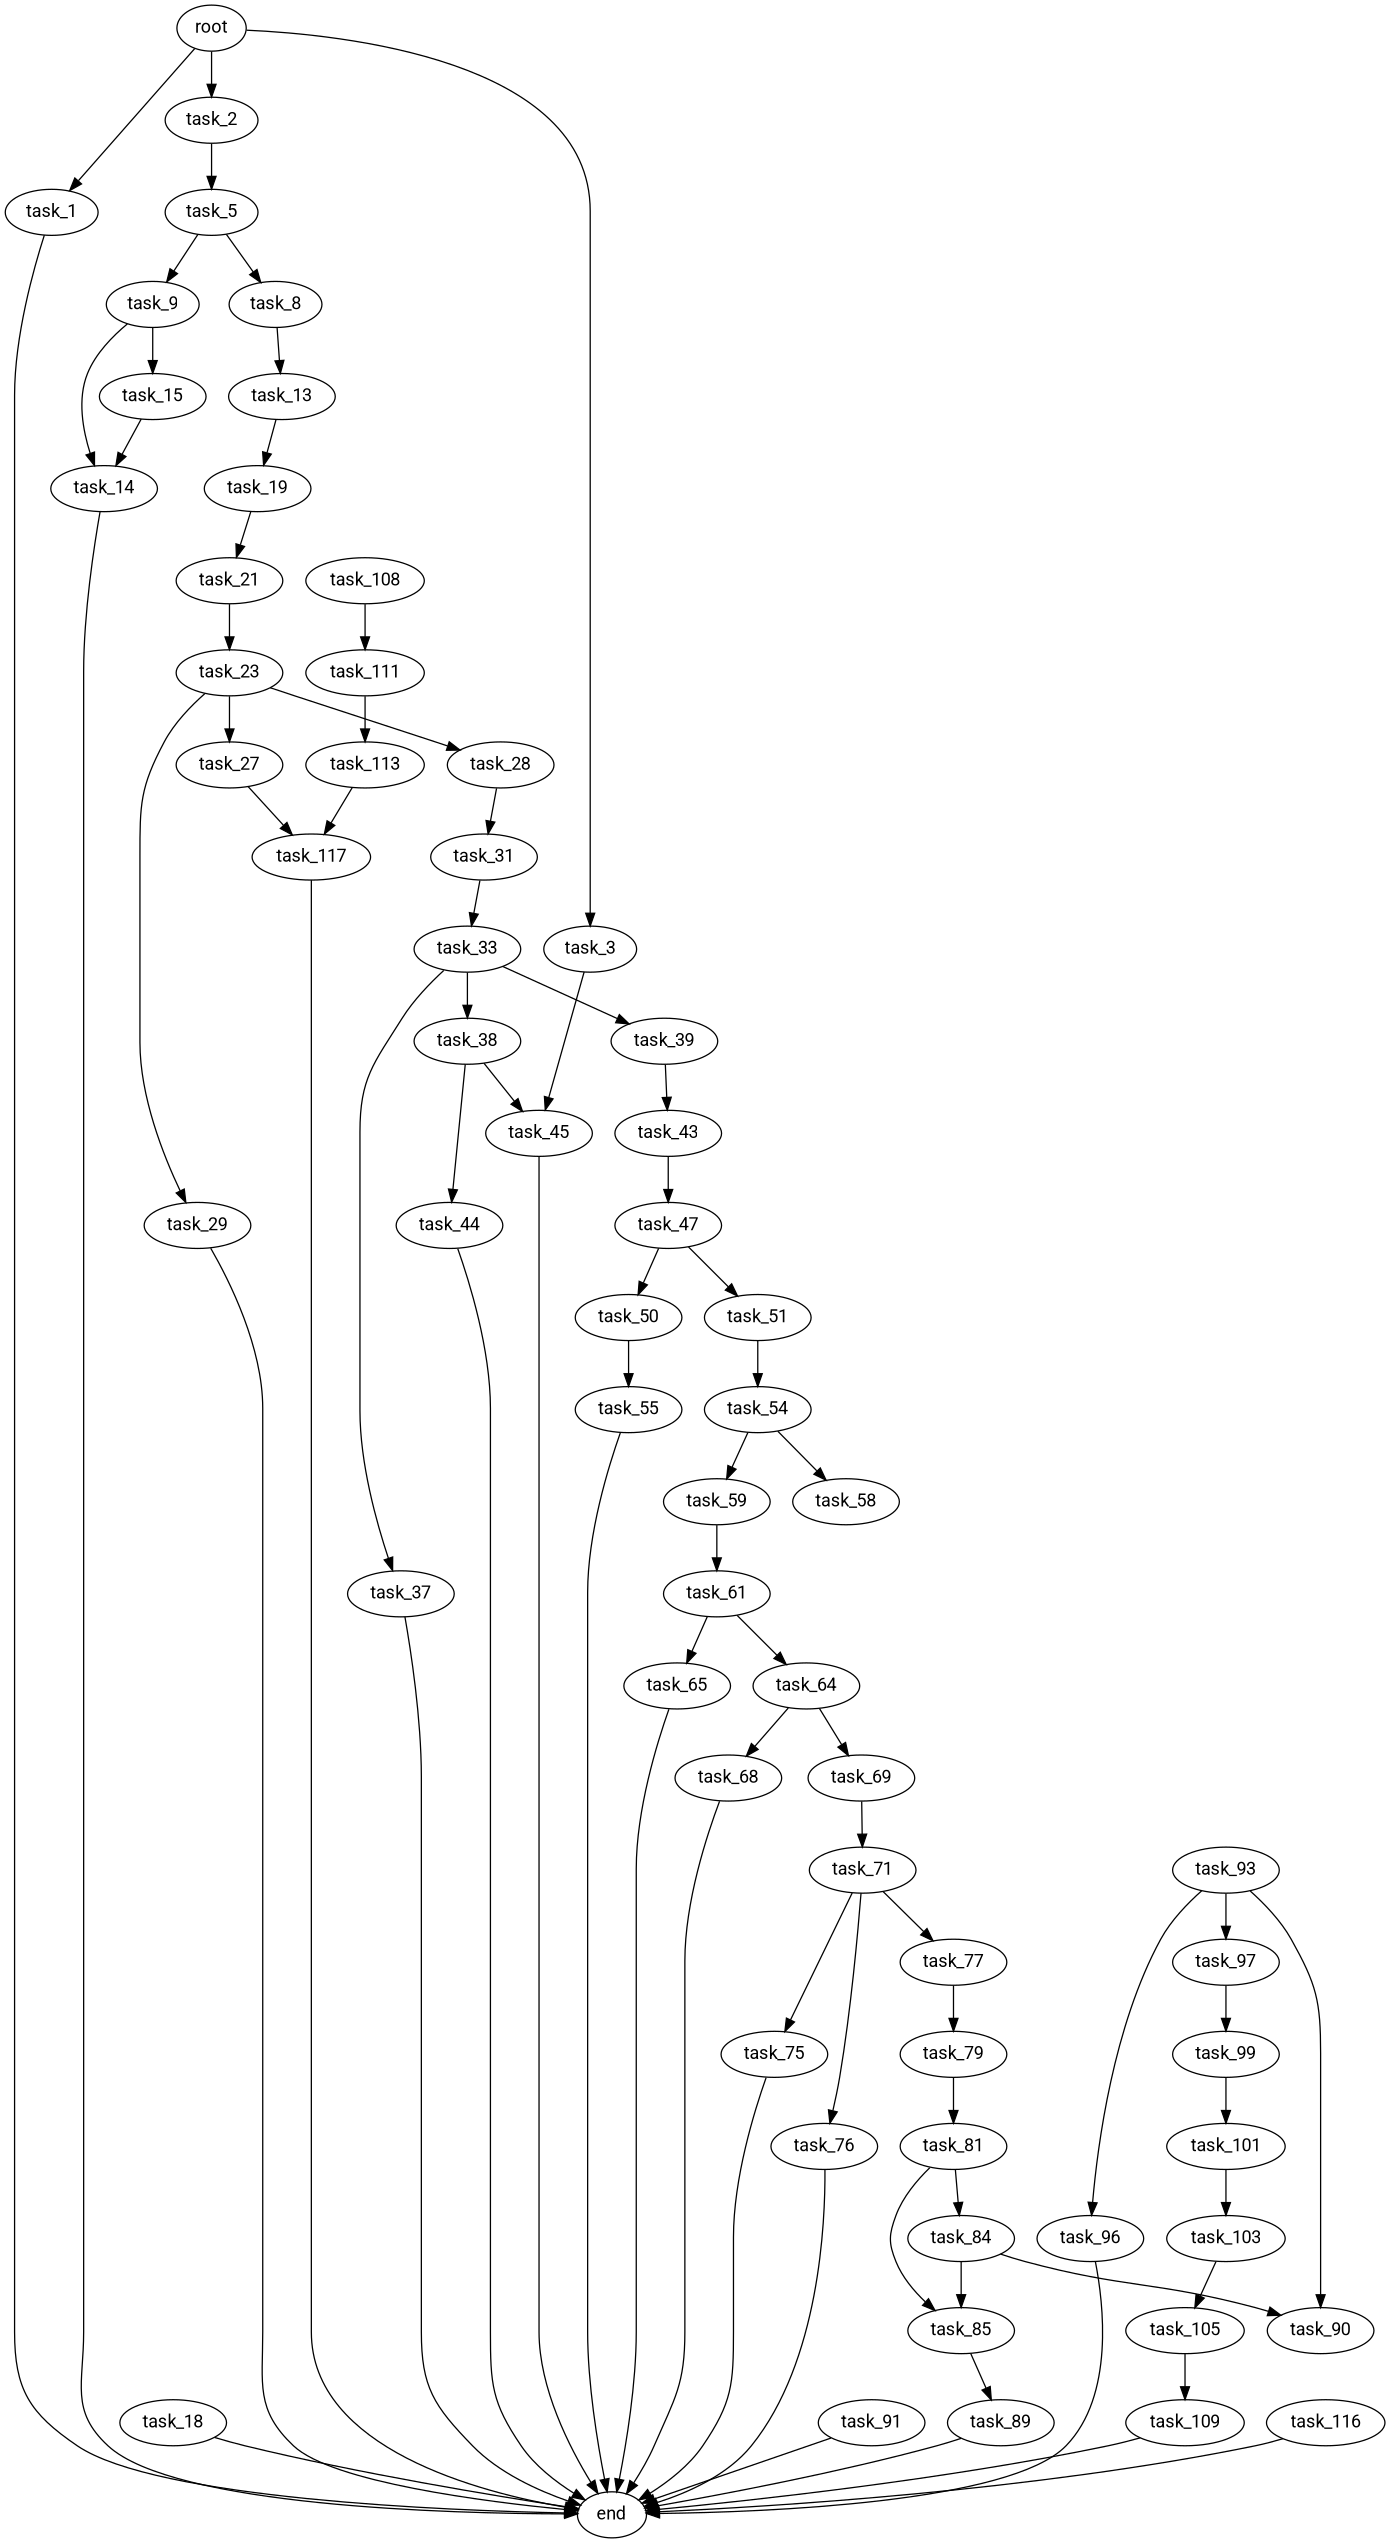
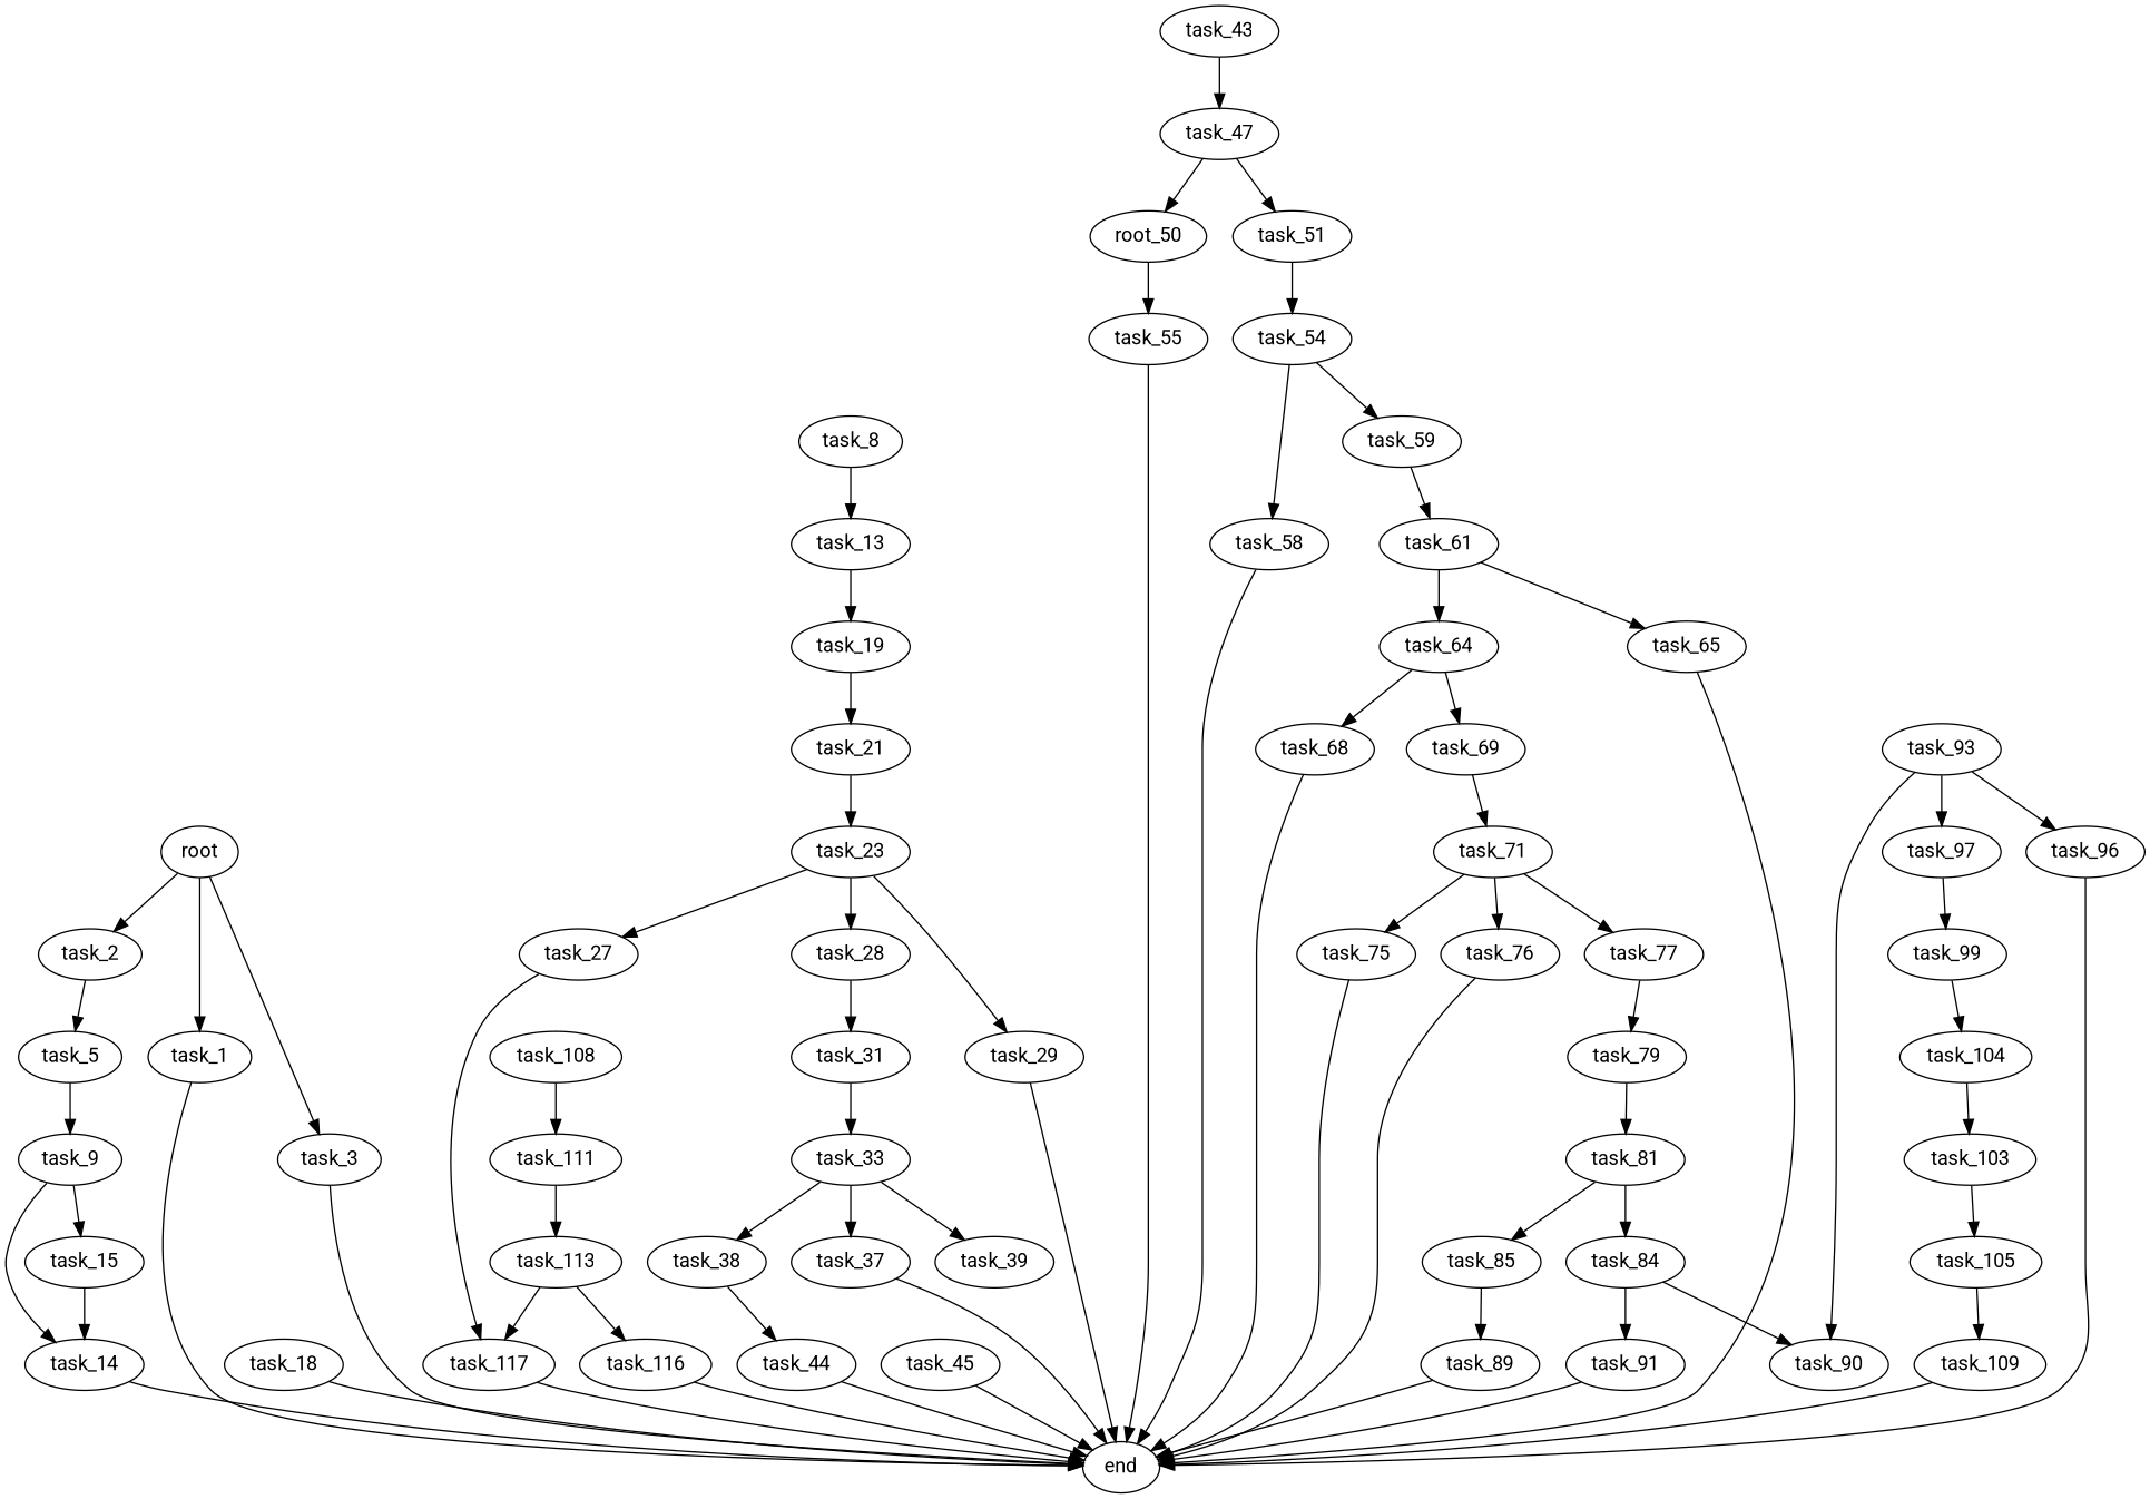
  digraph {
    fontname=Roboto
    node [fontname=Roboto]
    edge [fontname=Roboto]
    root
    task_1
    task_2
    task_3
    end
    task_5
    task_8
    task_9
    task_13
    task_14
    task_15
    task_19
    task_21
    task_18
    task_23
    task_27
    task_28
    task_29
    task_117
    task_31
    task_33
    task_37
    task_38
    task_39
    task_44
    task_45
    task_43
    task_47
-   task_50
+   task_50 [label=root_50]
    task_51
    task_55
    task_54
    task_58
    task_59
    task_61
    task_64
    task_65
    task_68
    task_69
    task_71
    task_75
    task_76
    task_77
    task_79
    task_81
    task_84
    task_85
    task_90
    task_91
    task_89
    task_93
    task_96
    task_97
    task_99
-   task_101
+   task_101 [label=task_104]
    task_103
    task_105
    task_109
    task_108
    task_111
    task_113
    task_116
    root -> task_1
    root -> task_2
    root -> task_3
    task_1 -> end
    task_2 -> task_5
-   task_3 -> task_45
-   task_5 -> task_8
+   task_3 -> end
    task_5 -> task_9
    task_8 -> task_13
    task_9 -> task_14
    task_9 -> task_15
    task_13 -> task_19
    task_14 -> end
    task_15 -> task_14
    task_19 -> task_21
    task_21 -> task_23
    task_18 -> end
    task_23 -> task_27
    task_23 -> task_28
    task_23 -> task_29
    task_27 -> task_117
    task_28 -> task_31
    task_29 -> end
    task_117 -> end
    task_31 -> task_33
    task_33 -> task_37
    task_33 -> task_38
    task_33 -> task_39
    task_37 -> end
    task_38 -> task_44
-   task_38 -> task_45
-   task_39 -> task_43
    task_44 -> end
    task_45 -> end
    task_43 -> task_47
    task_47 -> task_50
    task_47 -> task_51
    task_50 -> task_55
    task_51 -> task_54
    task_55 -> end
    task_54 -> task_58
    task_54 -> task_59
+   task_58 -> end
    task_59 -> task_61
    task_61 -> task_64
    task_61 -> task_65
    task_64 -> task_68
    task_64 -> task_69
    task_65 -> end
    task_68 -> end
    task_69 -> task_71
    task_71 -> task_75
    task_71 -> task_76
    task_71 -> task_77
    task_75 -> end
    task_76 -> end
    task_77 -> task_79
    task_79 -> task_81
    task_81 -> task_84
    task_81 -> task_85
    task_84 -> task_90
-   task_84 -> task_85
+   task_84 -> task_91
    task_85 -> task_89
    task_91 -> end
    task_89 -> end
    task_93 -> task_90
    task_93 -> task_96
    task_93 -> task_97
    task_96 -> end
    task_97 -> task_99
    task_99 -> task_101
    task_101 -> task_103
    task_103 -> task_105
    task_105 -> task_109
    task_109 -> end
    task_108 -> task_111
    task_111 -> task_113
    task_113 -> task_117
+   task_113 -> task_116
    task_116 -> end
  }
